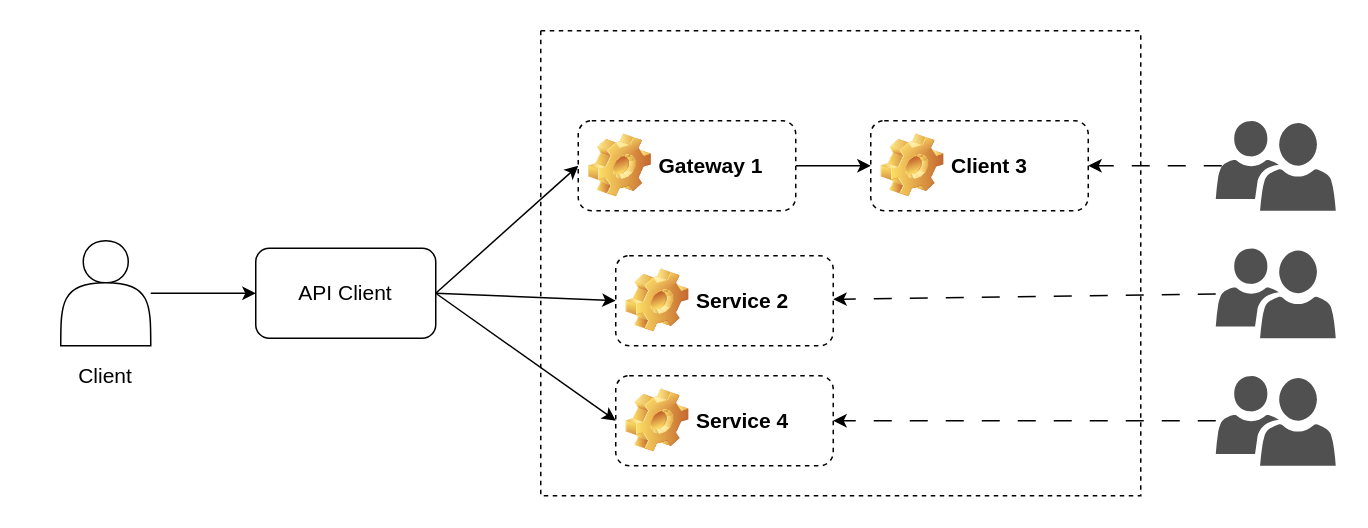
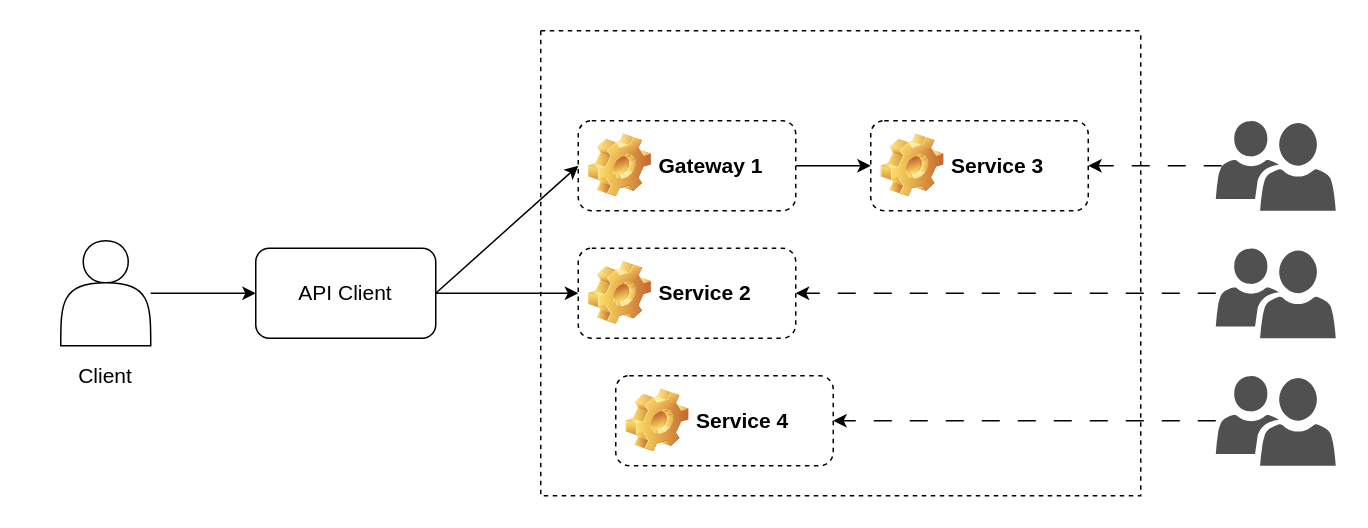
  <mxCell id="0" />
  <mxCell id="1" parent="0" />
  <mxCell id="2" style="edgeStyle=none;html=1;fontSize=14;" parent="1" source="3" target="8" edge="1"><mxGeometry relative="1" as="geometry" /></mxCell>
  <mxCell id="3" value="" style="shape=actor;whiteSpace=wrap;html=1;" parent="1" vertex="1"><mxGeometry x="40" y="160" width="60" height="70" as="geometry" /></mxCell>
  <mxCell id="4" value="&lt;span style=&quot;font-size: 14px;&quot;&gt;Client&lt;/span&gt;" style="text;html=1;strokeColor=none;fillColor=none;align=center;verticalAlign=middle;whiteSpace=wrap;rounded=0;" parent="1" vertex="1"><mxGeometry x="20" y="225" width="100" height="50" as="geometry" /></mxCell>
  <mxCell id="5" style="edgeStyle=none;html=1;exitX=1;exitY=0.5;exitDx=0;exitDy=0;entryX=0;entryY=0.5;entryDx=0;entryDy=0;fontSize=14;" parent="1" source="8" target="11" edge="1"><mxGeometry relative="1" as="geometry" /></mxCell>
  <mxCell id="6" style="edgeStyle=none;html=1;exitX=1;exitY=0.5;exitDx=0;exitDy=0;entryX=0;entryY=0.5;entryDx=0;entryDy=0;fontSize=14;" parent="1" source="8" target="14" edge="1"><mxGeometry relative="1" as="geometry" /></mxCell>
- <mxCell id="7" style="edgeStyle=none;html=1;exitX=1;exitY=0.5;exitDx=0;exitDy=0;entryX=0;entryY=0.5;entryDx=0;entryDy=0;fontSize=14;" parent="1" source="8" target="13" edge="1"><mxGeometry relative="1" as="geometry" /></mxCell>
  <mxCell id="8" value="API Client" style="rounded=1;whiteSpace=wrap;html=1;fontSize=14;" parent="1" vertex="1"><mxGeometry x="170" y="165" width="120" height="60" as="geometry" /></mxCell>
  <mxCell id="9" value="" style="swimlane;startSize=0;fontSize=14;dashed=1;" parent="1" vertex="1"><mxGeometry x="360" y="20" width="400" height="310" as="geometry" /></mxCell>
  <mxCell id="10" style="edgeStyle=none;html=1;exitX=1;exitY=0.5;exitDx=0;exitDy=0;fontSize=14;" parent="9" source="11" target="12" edge="1"><mxGeometry relative="1" as="geometry" /></mxCell>
  <mxCell id="11" value="Gateway 1" style="label;whiteSpace=wrap;html=1;image=img/clipart/Gear_128x128.png;dashed=1;fontSize=14;" parent="9" vertex="1"><mxGeometry x="25" y="60" width="145" height="60" as="geometry" /></mxCell>
- <mxCell id="12" value="Client 3" style="label;whiteSpace=wrap;html=1;image=img/clipart/Gear_128x128.png;dashed=1;fontSize=14;" parent="9" vertex="1"><mxGeometry x="220" y="60" width="145" height="60" as="geometry" /></mxCell>
+ <mxCell id="12" value="Service 3" style="label;whiteSpace=wrap;html=1;image=img/clipart/Gear_128x128.png;dashed=1;fontSize=14;" parent="9" vertex="1"><mxGeometry x="220" y="60" width="145" height="60" as="geometry" /></mxCell>
  <mxCell id="13" value="Service 4" style="label;whiteSpace=wrap;html=1;image=img/clipart/Gear_128x128.png;dashed=1;fontSize=14;" parent="9" vertex="1"><mxGeometry x="50" y="230" width="145" height="60" as="geometry" /></mxCell>
- <mxCell id="14" value="Service 2" style="label;whiteSpace=wrap;html=1;image=img/clipart/Gear_128x128.png;dashed=1;fontSize=14;" parent="9" vertex="1"><mxGeometry x="50" y="150" width="145" height="60" as="geometry" /></mxCell>
+ <mxCell id="14" value="Service 2" style="label;whiteSpace=wrap;html=1;image=img/clipart/Gear_128x128.png;dashed=1;fontSize=14;" parent="9" vertex="1"><mxGeometry x="25" y="145" width="145" height="60" as="geometry" /></mxCell>
  <mxCell id="15" style="edgeStyle=none;html=1;exitX=0.05;exitY=0.5;exitDx=0;exitDy=0;exitPerimeter=0;entryX=1;entryY=0.5;entryDx=0;entryDy=0;fontSize=14;dashed=1;dashPattern=12 12;" parent="1" source="16" target="12" edge="1"><mxGeometry relative="1" as="geometry" /></mxCell>
  <mxCell id="16" value="" style="sketch=0;pointerEvents=1;shadow=0;dashed=0;html=1;strokeColor=none;labelPosition=center;verticalLabelPosition=bottom;verticalAlign=top;align=center;fillColor=#505050;shape=mxgraph.mscae.intune.user_group;fontSize=14;" parent="1" vertex="1"><mxGeometry x="810" y="80" width="80" height="60" as="geometry" /></mxCell>
  <mxCell id="17" style="edgeStyle=none;html=1;dashed=1;dashPattern=12 12;fontSize=14;" parent="1" source="18" target="14" edge="1"><mxGeometry relative="1" as="geometry" /></mxCell>
  <mxCell id="18" value="" style="sketch=0;pointerEvents=1;shadow=0;dashed=0;html=1;strokeColor=none;labelPosition=center;verticalLabelPosition=bottom;verticalAlign=top;align=center;fillColor=#505050;shape=mxgraph.mscae.intune.user_group;fontSize=14;" parent="1" vertex="1"><mxGeometry x="810" y="165" width="80" height="60" as="geometry" /></mxCell>
  <mxCell id="19" style="edgeStyle=none;html=1;entryX=1;entryY=0.5;entryDx=0;entryDy=0;dashed=1;dashPattern=12 12;fontSize=14;" parent="1" source="20" target="13" edge="1"><mxGeometry relative="1" as="geometry" /></mxCell>
  <mxCell id="20" value="" style="sketch=0;pointerEvents=1;shadow=0;dashed=0;html=1;strokeColor=none;labelPosition=center;verticalLabelPosition=bottom;verticalAlign=top;align=center;fillColor=#505050;shape=mxgraph.mscae.intune.user_group;fontSize=14;" parent="1" vertex="1"><mxGeometry x="810" y="250" width="80" height="60" as="geometry" /></mxCell>
